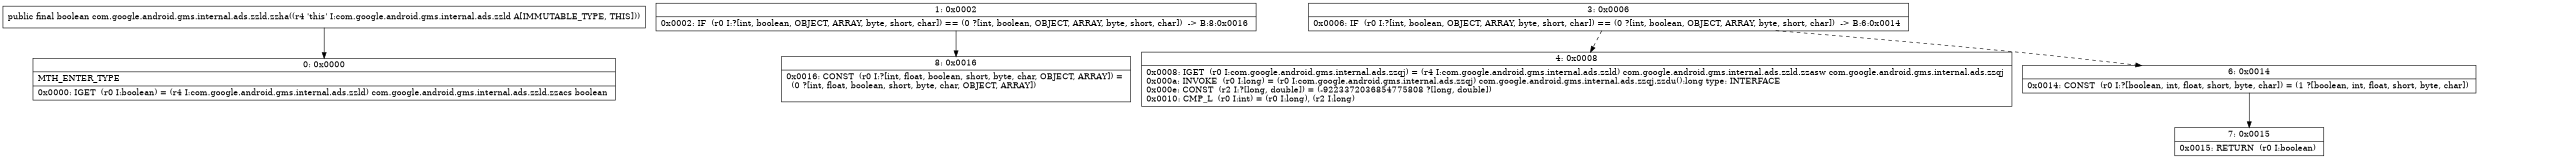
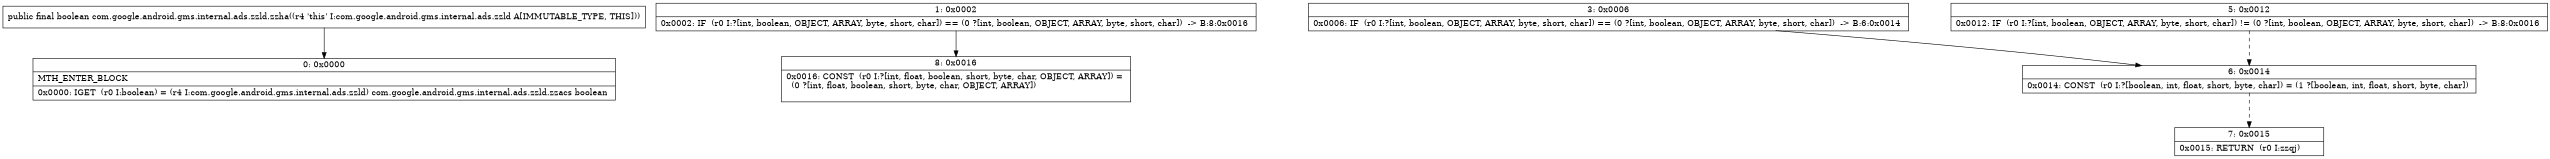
  digraph {
    node [shape=record]
-   n1 [label="{0\:\ 0x0000|MTH_ENTER_TYPE\l|0x0000: IGET  (r0 I:boolean) = (r4 I:com.google.android.gms.internal.ads.zzld) com.google.android.gms.internal.ads.zzld.zzacs boolean \l}"]
+   n1 [label="{0\:\ 0x0000|MTH_ENTER_BLOCK\l|0x0000: IGET  (r0 I:boolean) = (r4 I:com.google.android.gms.internal.ads.zzld) com.google.android.gms.internal.ads.zzld.zzacs boolean \l}"]
    n2 [label="{1\:\ 0x0002|0x0002: IF  (r0 I:?[int, boolean, OBJECT, ARRAY, byte, short, char]) == (0 ?[int, boolean, OBJECT, ARRAY, byte, short, char])  \-\> B:8:0x0016 \l}"]
    n3 [label="{8\:\ 0x0016|0x0016: CONST  (r0 I:?[int, float, boolean, short, byte, char, OBJECT, ARRAY]) = \l  (0 ?[int, float, boolean, short, byte, char, OBJECT, ARRAY])\l \l}"]
    n4 [label="{3\:\ 0x0006|0x0006: IF  (r0 I:?[int, boolean, OBJECT, ARRAY, byte, short, char]) == (0 ?[int, boolean, OBJECT, ARRAY, byte, short, char])  \-\> B:6:0x0014 \l}"]
-   n5 [label="{4\:\ 0x0008|0x0008: IGET  (r0 I:com.google.android.gms.internal.ads.zzqj) = (r4 I:com.google.android.gms.internal.ads.zzld) com.google.android.gms.internal.ads.zzld.zzasw com.google.android.gms.internal.ads.zzqj \l0x000a: INVOKE  (r0 I:long) = (r0 I:com.google.android.gms.internal.ads.zzqj) com.google.android.gms.internal.ads.zzqj.zzdu():long type: INTERFACE \l0x000e: CONST  (r2 I:?[long, double]) = (\-9223372036854775808 ?[long, double]) \l0x0010: CMP_L  (r0 I:int) = (r0 I:long), (r2 I:long) \l}"]
    n6 [label="{6\:\ 0x0014|0x0014: CONST  (r0 I:?[boolean, int, float, short, byte, char]) = (1 ?[boolean, int, float, short, byte, char]) \l}"]
-   n7 [label="{7\:\ 0x0015|0x0015: RETURN  (r0 I:boolean) \l}"]
+   n7 [label="{7\:\ 0x0015|0x0015: RETURN  (r0 I:zzqj) \l}"]
+   n8 [label="{5\:\ 0x0012|0x0012: IF  (r0 I:?[int, boolean, OBJECT, ARRAY, byte, short, char]) != (0 ?[int, boolean, OBJECT, ARRAY, byte, short, char])  \-\> B:8:0x0016 \l}"]
    n9 [label="{public final boolean com.google.android.gms.internal.ads.zzld.zzha((r4 'this' I:com.google.android.gms.internal.ads.zzld A[IMMUTABLE_TYPE, THIS])) }"]
    n2 -> n3
-   n4 -> n5 [style=dashed]
-   n4 -> n6 [style=dashed]
-   n6 -> n7
+   n4 -> n6
+   n6 -> n7 [style=dashed]
+   n8 -> n6 [style=dashed]
    n9 -> n1
  }
